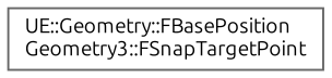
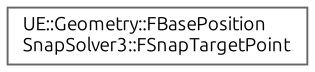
  digraph {
    rankdir=LR
    fontname=Ubuntu
-   n1 [color=grey40 fillcolor=white fontname=Ubuntu fontsize=10 height=0.2 label="UE::Geometry::FBasePosition\lGeometry3::FSnapTargetPoint" shape=box style=filled width=0.4]
+   n1 [color=grey40 fillcolor=white fontname=Ubuntu fontsize=10 height=0.2 label="UE::Geometry::FBasePosition\lSnapSolver3::FSnapTargetPoint" shape=box style=filled width=0.4]
  }
